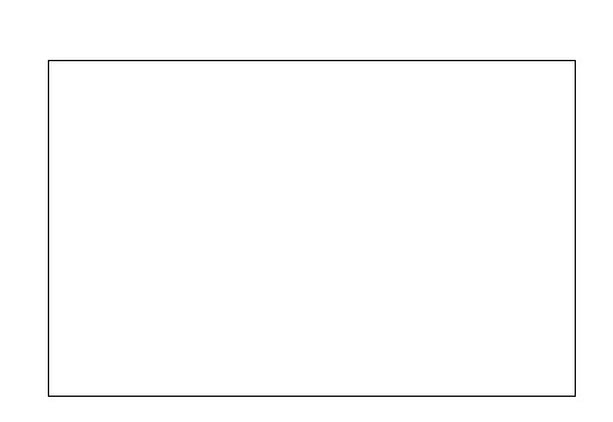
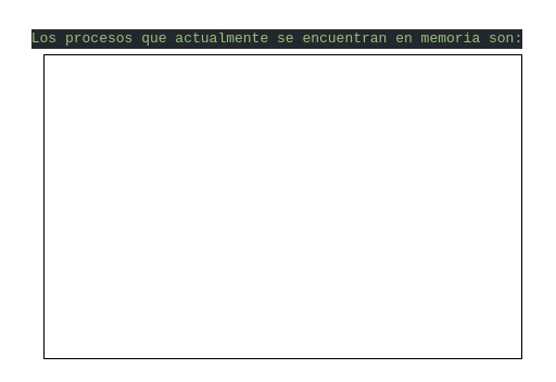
  <mxCell id="0" />
  <mxCell id="1" parent="0" />
+ <mxCell id="2" value="&lt;div style=&quot;color: rgb(171 , 178 , 191) ; background-color: rgb(35 , 39 , 46) ; font-family: &amp;#34;cascadia mono&amp;#34; , &amp;#34;consolas&amp;#34; , &amp;#34;courier new&amp;#34; , monospace ; font-size: 13px ; line-height: 18px&quot;&gt;&lt;span style=&quot;color: #98c379&quot;&gt;Los procesos que actualmente se encuentran en memoria son:&lt;/span&gt;&lt;/div&gt;" style="text;html=1;strokeColor=none;fillColor=none;align=center;verticalAlign=middle;whiteSpace=wrap;rounded=0;" vertex="1" parent="1"><mxGeometry x="20" y="20" width="470" height="30" as="geometry" /></mxCell>
  <mxCell id="3" value="" style="rounded=0;whiteSpace=wrap;html=1;" vertex="1" parent="1"><mxGeometry x="40" y="50" width="440" height="280" as="geometry" /></mxCell>
